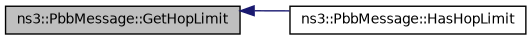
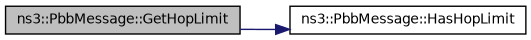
  digraph {
    rankdir=LR
    fontname="DejaVu Sans"
    node [color=black fontname="DejaVu Sans" fontsize=10 shape=record style=filled]
    n1 [fillcolor=grey75 fontcolor=black height=0.2 label="ns3::PbbMessage::GetHopLimit" width=0.4]
    n2 [fillcolor=white height=0.2 label="ns3::PbbMessage::HasHopLimit" width=0.4]
-   n2 -> n1 [color=midnightblue fontname="DejaVu Sans" fontsize=10 labelfontname=Helvetica labelfontsize=10 style=solid]
+   n1 -> n2 [color=midnightblue fontname="DejaVu Sans" fontsize=10 labelfontname=Helvetica labelfontsize=10 style=solid]
  }
